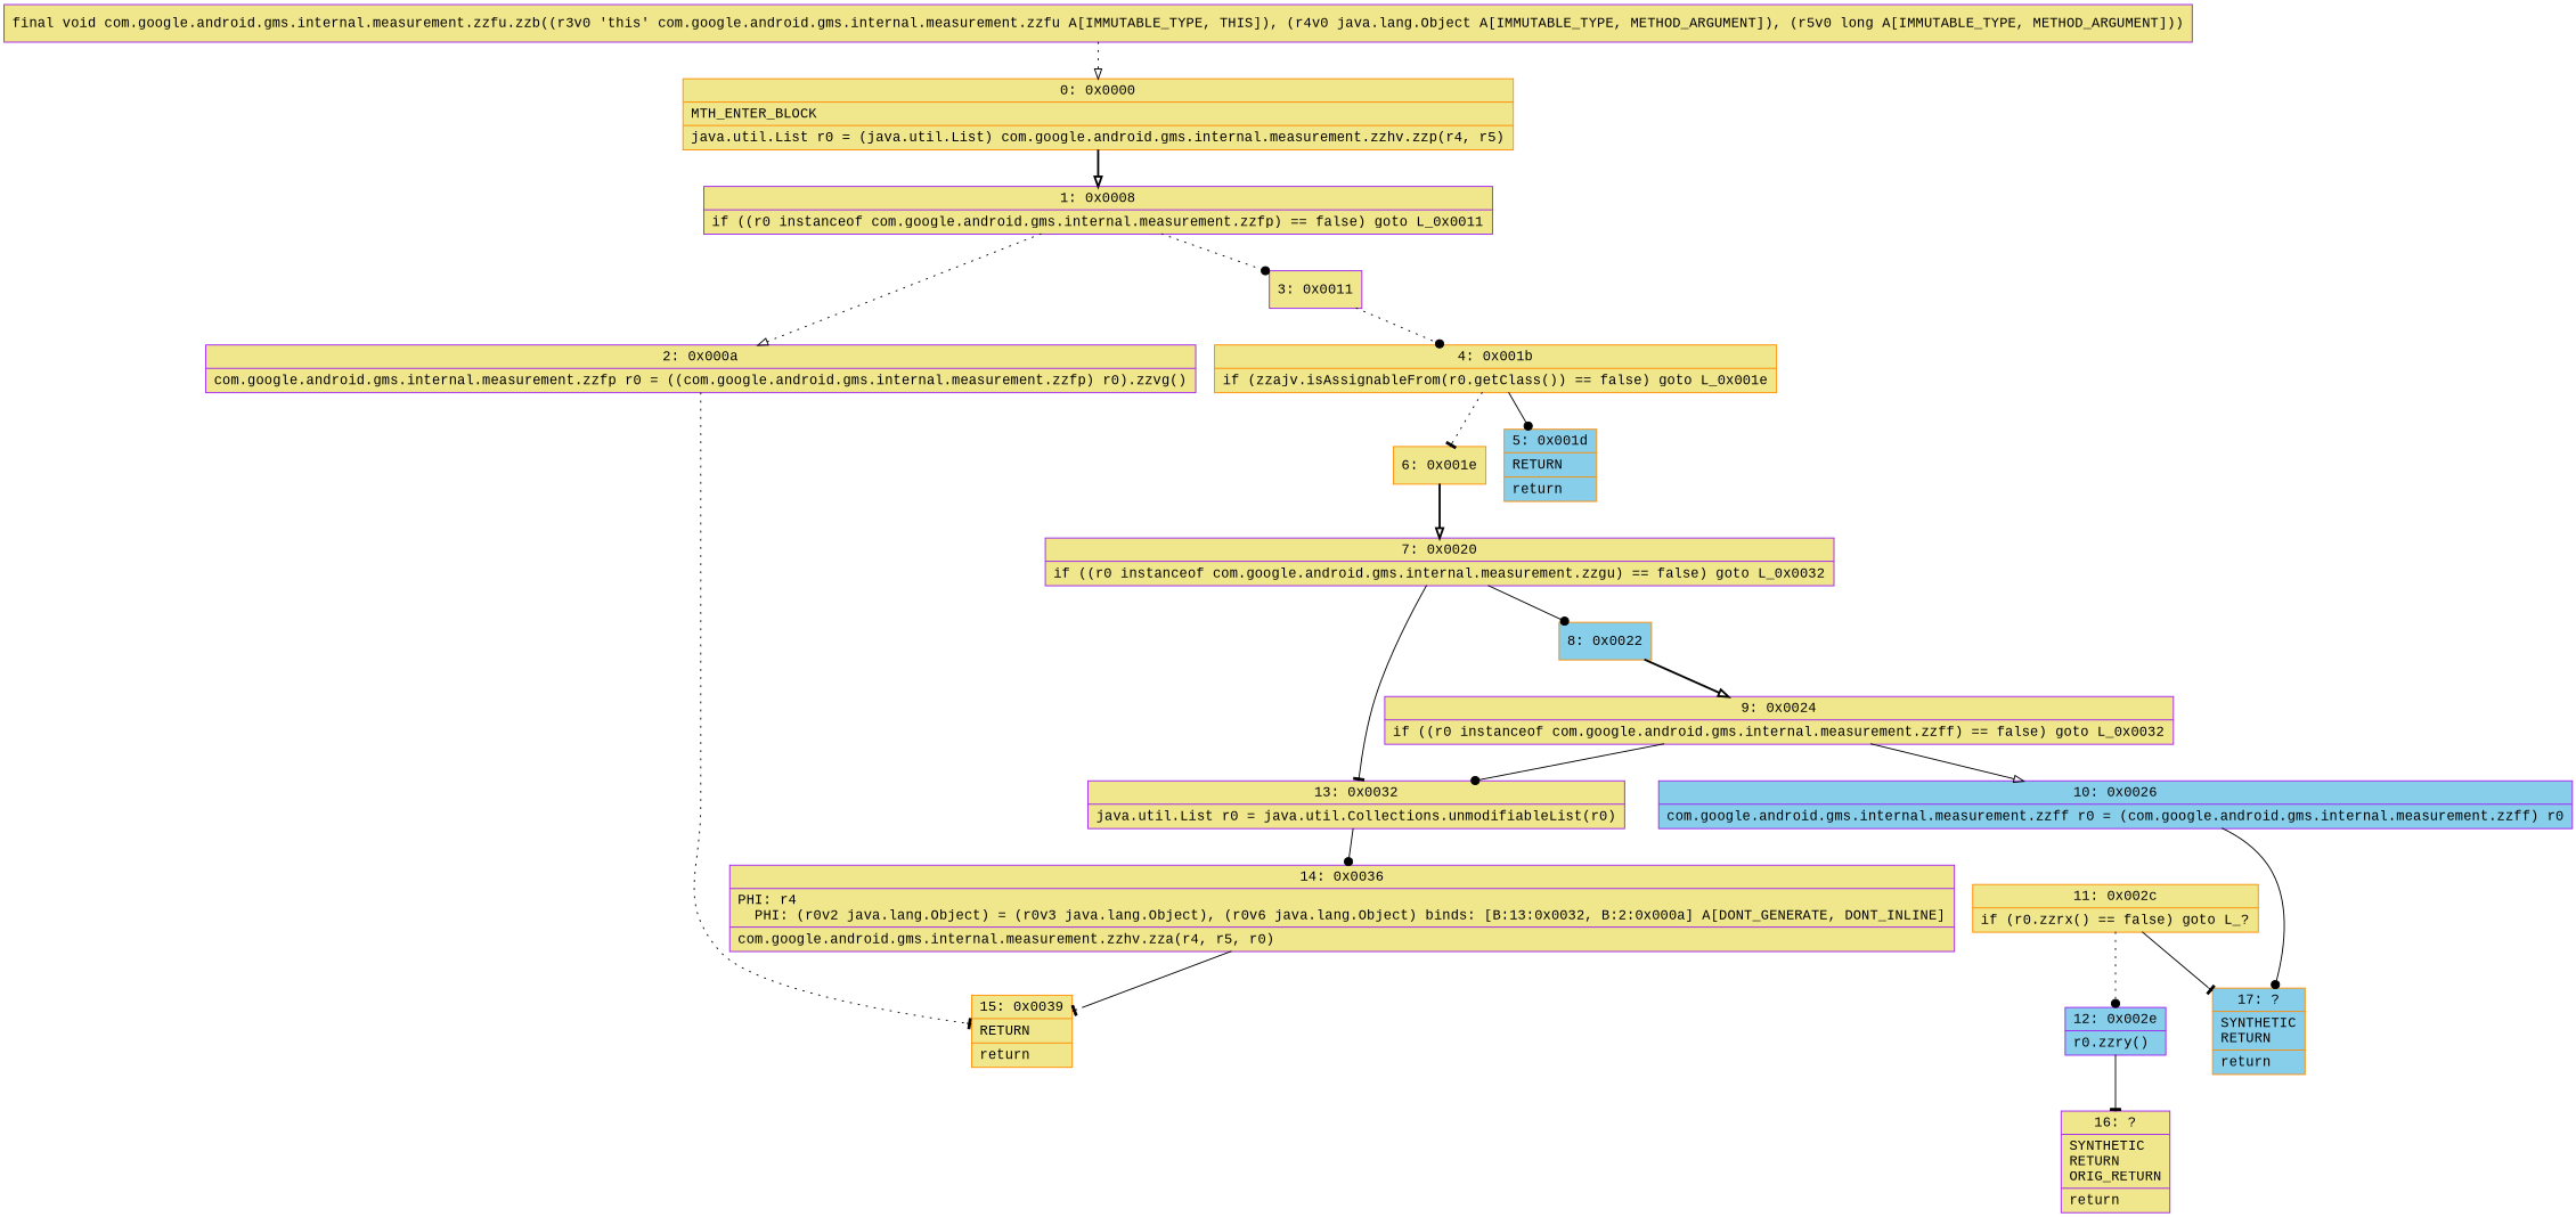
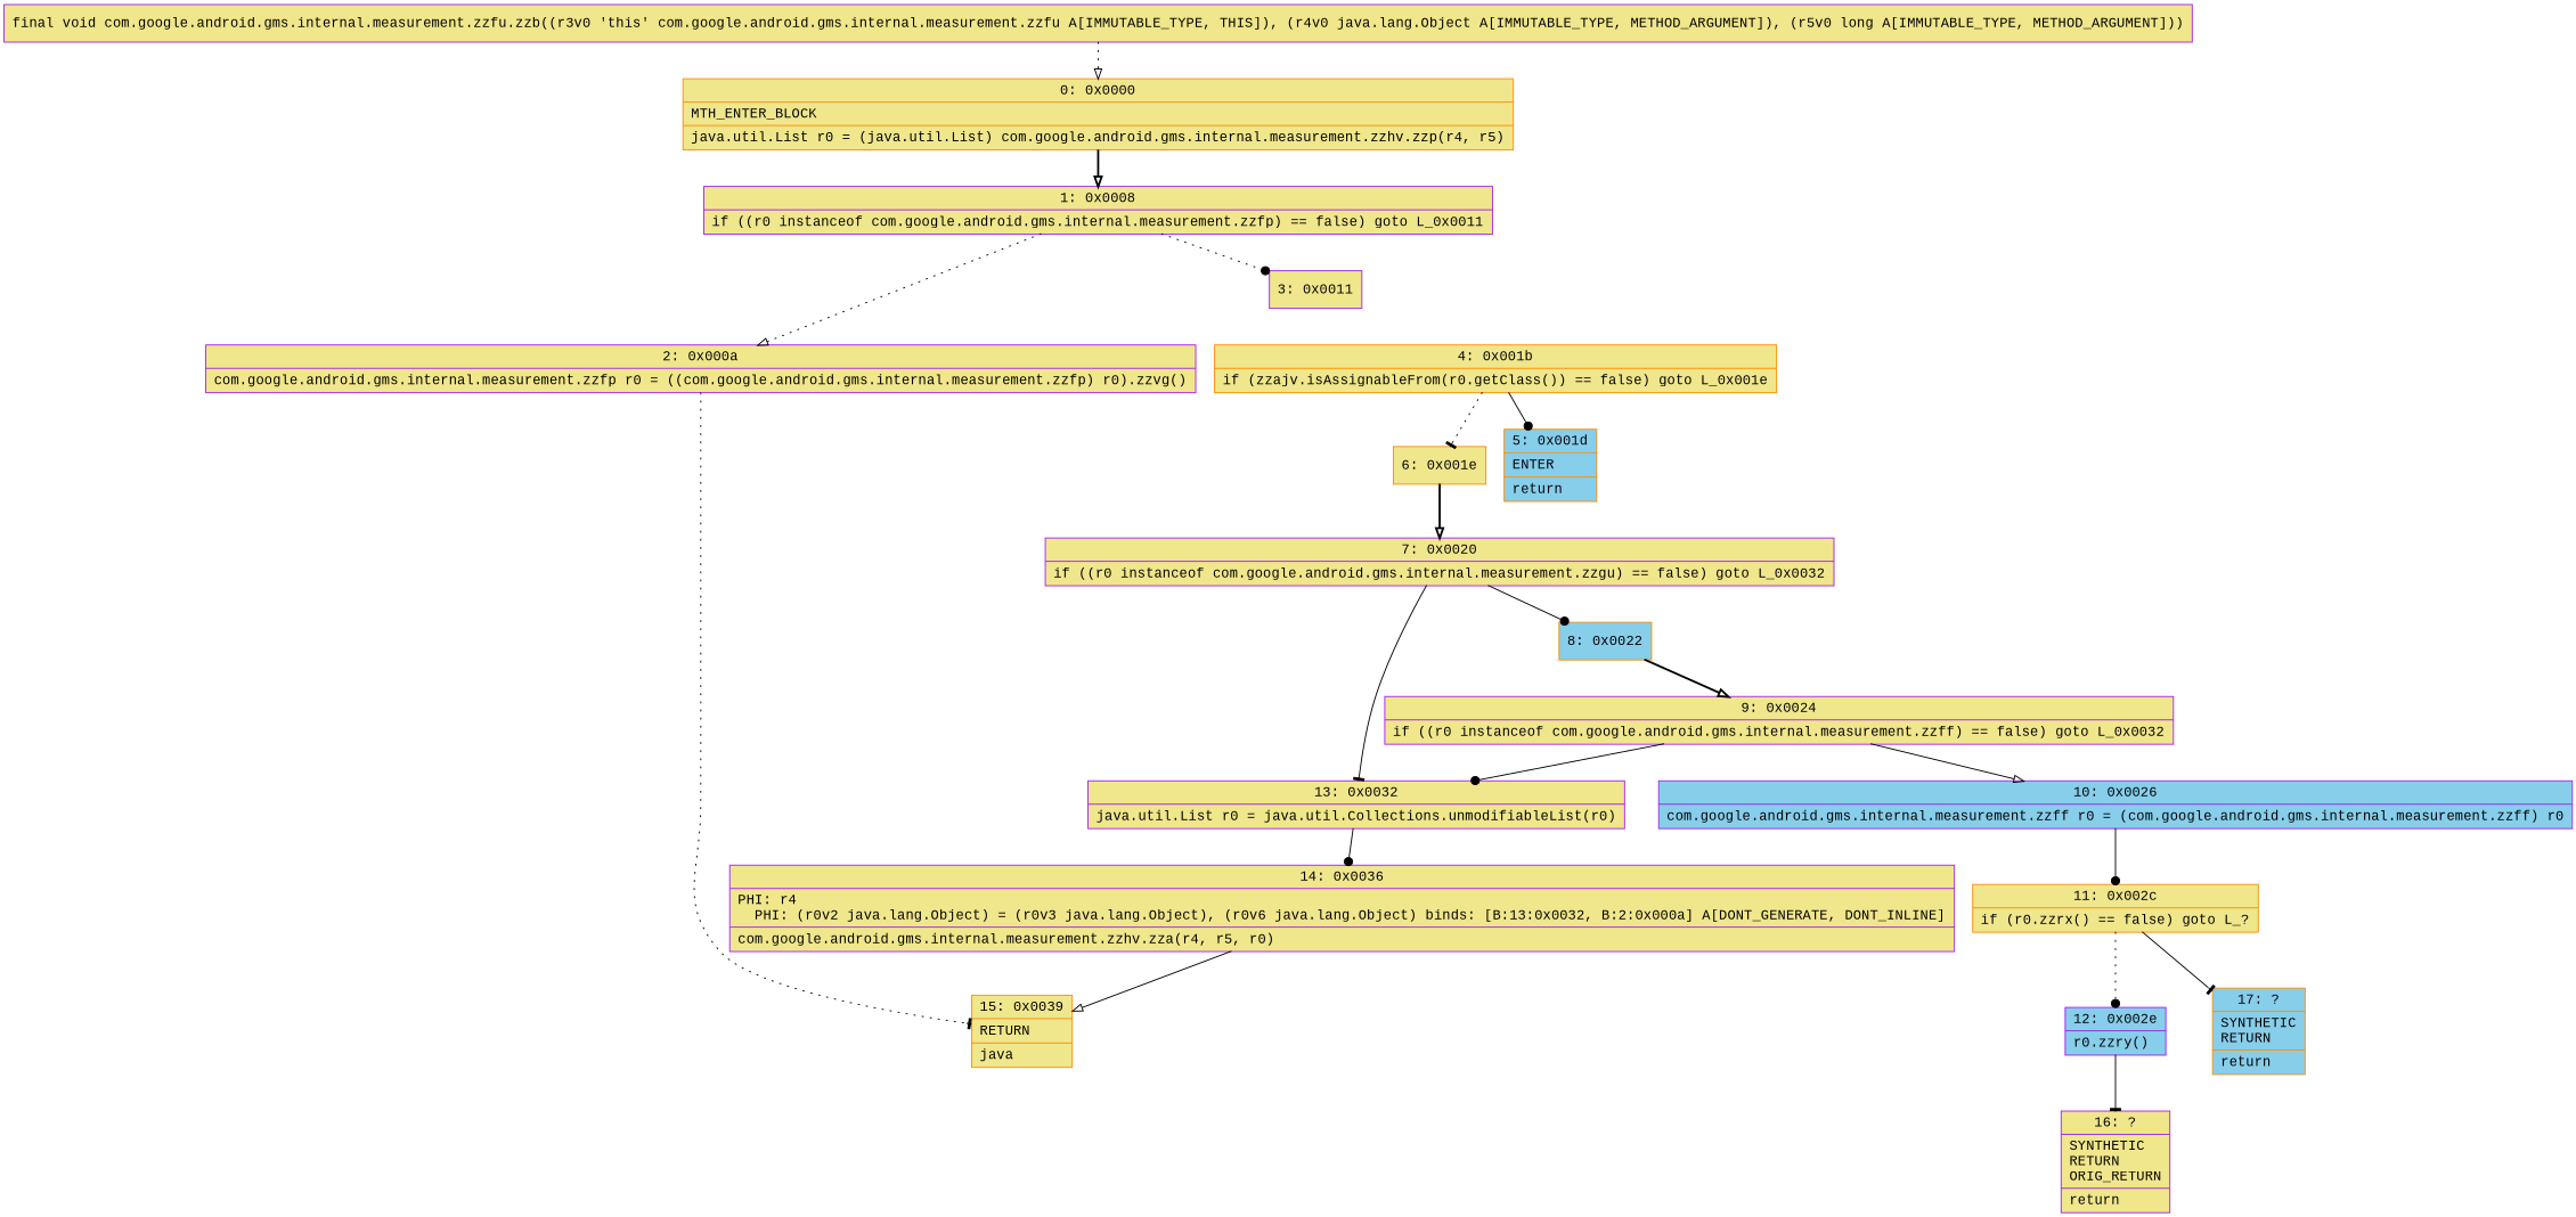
  digraph {
    fontname="Liberation Mono"
    node [color=purple fillcolor=khaki fontname="Liberation Mono" shape=record style=filled]
    edge [arrowhead=dot fontname="Liberation Mono" style=solid]
    n1 [color=darkorange label="{0\:\ 0x0000|MTH_ENTER_BLOCK\l|java.util.List r0 = (java.util.List) com.google.android.gms.internal.measurement.zzhv.zzp(r4, r5)\l}"]
    n2 [label="{1\:\ 0x0008|if ((r0 instanceof com.google.android.gms.internal.measurement.zzfp) == false) goto L_0x0011\l}"]
    n3 [label="{2\:\ 0x000a|com.google.android.gms.internal.measurement.zzfp r0 = ((com.google.android.gms.internal.measurement.zzfp) r0).zzvg()\l}"]
    n4 [label="{3\:\ 0x0011}"]
-   n5 [color=darkorange label="{15\:\ 0x0039|RETURN\l|return\l}"]
+   n5 [color=darkorange label="{15\:\ 0x0039|RETURN\l|java\l}"]
    n6 [color=darkorange label="{4\:\ 0x001b|if (zzajv.isAssignableFrom(r0.getClass()) == false) goto L_0x001e\l}"]
    n7 [label="{14\:\ 0x0036|PHI: r4 \l  PHI: (r0v2 java.lang.Object) = (r0v3 java.lang.Object), (r0v6 java.lang.Object) binds: [B:13:0x0032, B:2:0x000a] A[DONT_GENERATE, DONT_INLINE]\l|com.google.android.gms.internal.measurement.zzhv.zza(r4, r5, r0)\l}"]
-   n8 [color=darkorange fillcolor=skyblue label="{5\:\ 0x001d|RETURN\l|return\l}"]
+   n8 [color=darkorange fillcolor=skyblue label="{5\:\ 0x001d|ENTER\l|return\l}"]
    n9 [color=darkorange label="{6\:\ 0x001e}"]
    n10 [label="{7\:\ 0x0020|if ((r0 instanceof com.google.android.gms.internal.measurement.zzgu) == false) goto L_0x0032\l}"]
    n11 [color=darkorange fillcolor=skyblue label="{8\:\ 0x0022}"]
    n12 [label="{13\:\ 0x0032|java.util.List r0 = java.util.Collections.unmodifiableList(r0)\l}"]
    n13 [label="{9\:\ 0x0024|if ((r0 instanceof com.google.android.gms.internal.measurement.zzff) == false) goto L_0x0032\l}"]
    n14 [fillcolor=skyblue label="{10\:\ 0x0026|com.google.android.gms.internal.measurement.zzff r0 = (com.google.android.gms.internal.measurement.zzff) r0\l}"]
    n15 [color=darkorange label="{11\:\ 0x002c|if (r0.zzrx() == false) goto L_?\l}"]
    n16 [fillcolor=skyblue label="{12\:\ 0x002e|r0.zzry()\l}"]
    n17 [color=darkorange fillcolor=skyblue label="{17\:\ ?|SYNTHETIC\lRETURN\l|return\l}"]
    n18 [label="{16\:\ ?|SYNTHETIC\lRETURN\lORIG_RETURN\l|return\l}"]
    n19 [label="{final void com.google.android.gms.internal.measurement.zzfu.zzb((r3v0 'this' com.google.android.gms.internal.measurement.zzfu A[IMMUTABLE_TYPE, THIS]), (r4v0 java.lang.Object A[IMMUTABLE_TYPE, METHOD_ARGUMENT]), (r5v0 long A[IMMUTABLE_TYPE, METHOD_ARGUMENT])) }"]
    n1 -> n2 [arrowhead=onormal style=bold]
    n2 -> n3 [arrowhead=onormal style=dotted]
    n2 -> n4 [style=dotted]
    n3 -> n5 [arrowhead=tee style=dotted]
-   n4 -> n6 [style=dotted]
    n6 -> n8
    n6 -> n9 [arrowhead=tee style=dotted]
-   n7 -> n5 [arrowhead=tee]
+   n7 -> n5 [arrowhead=onormal]
    n9 -> n10 [arrowhead=onormal style=bold]
    n10 -> n11
    n10 -> n12 [arrowhead=tee]
    n11 -> n13 [arrowhead=onormal style=bold]
    n12 -> n7
    n13 -> n12
    n13 -> n14 [arrowhead=onormal]
-   n14 -> n17
+   n14 -> n15
    n15 -> n16 [style=dotted]
    n15 -> n17 [arrowhead=tee]
    n16 -> n18 [arrowhead=tee]
    n19 -> n1 [arrowhead=onormal style=dotted]
  }
